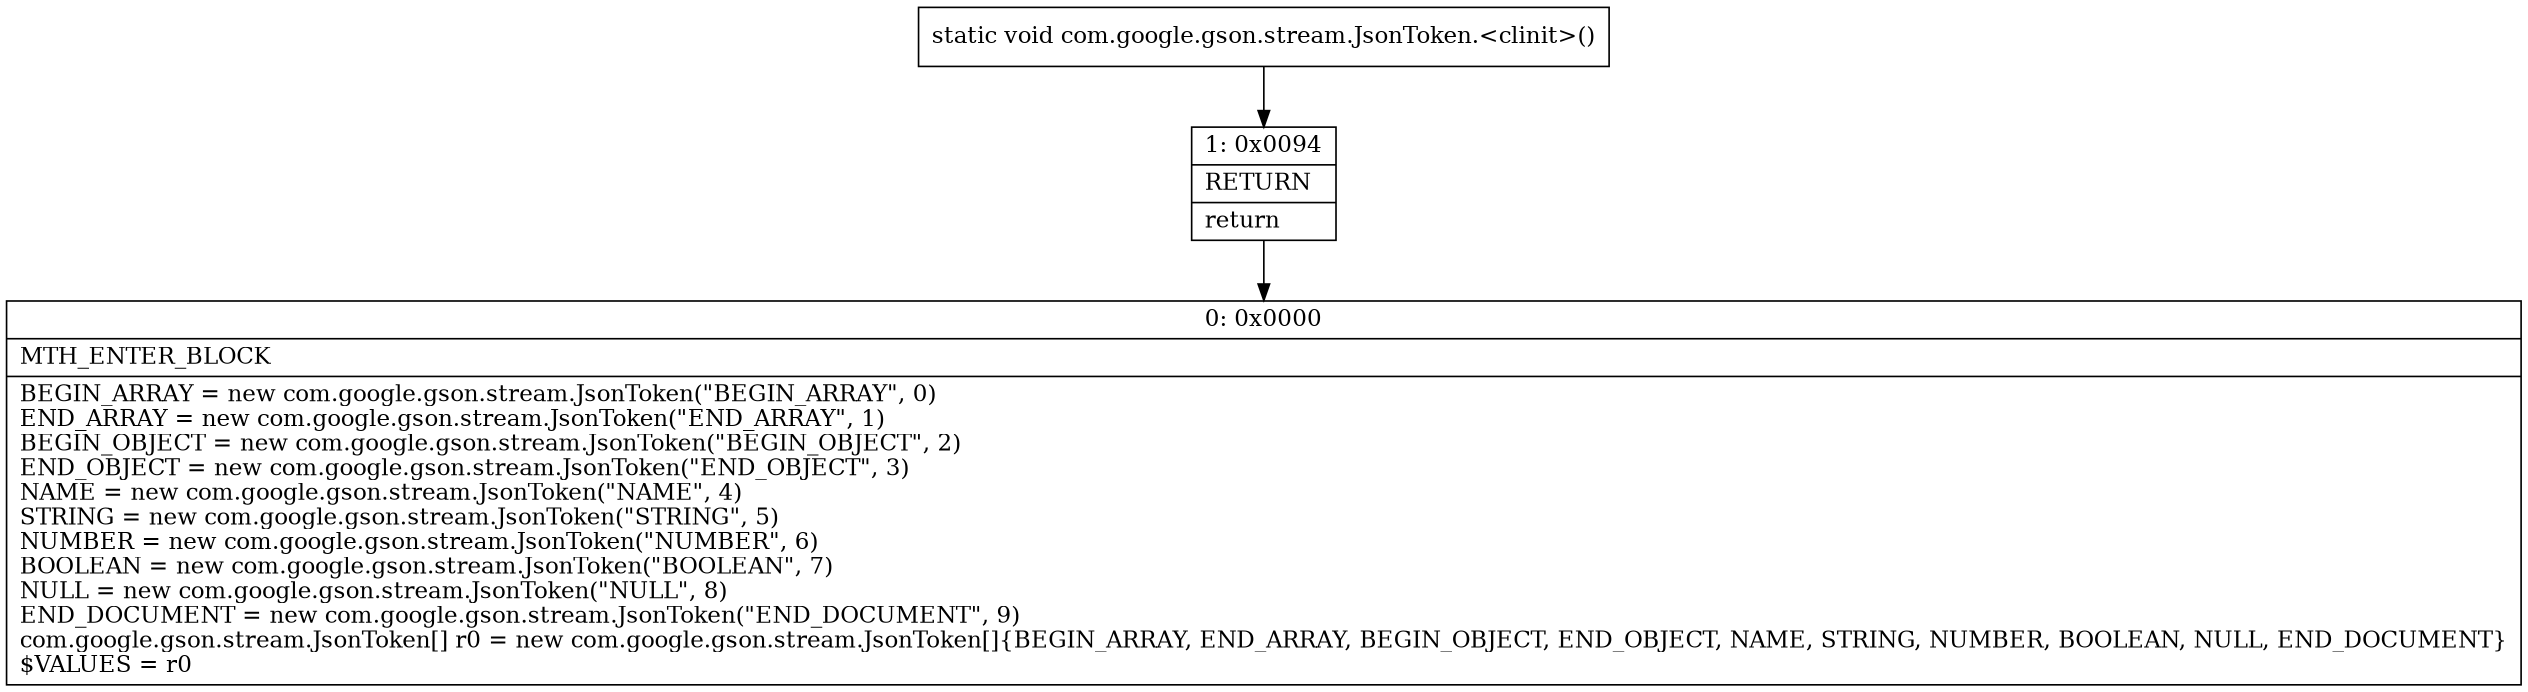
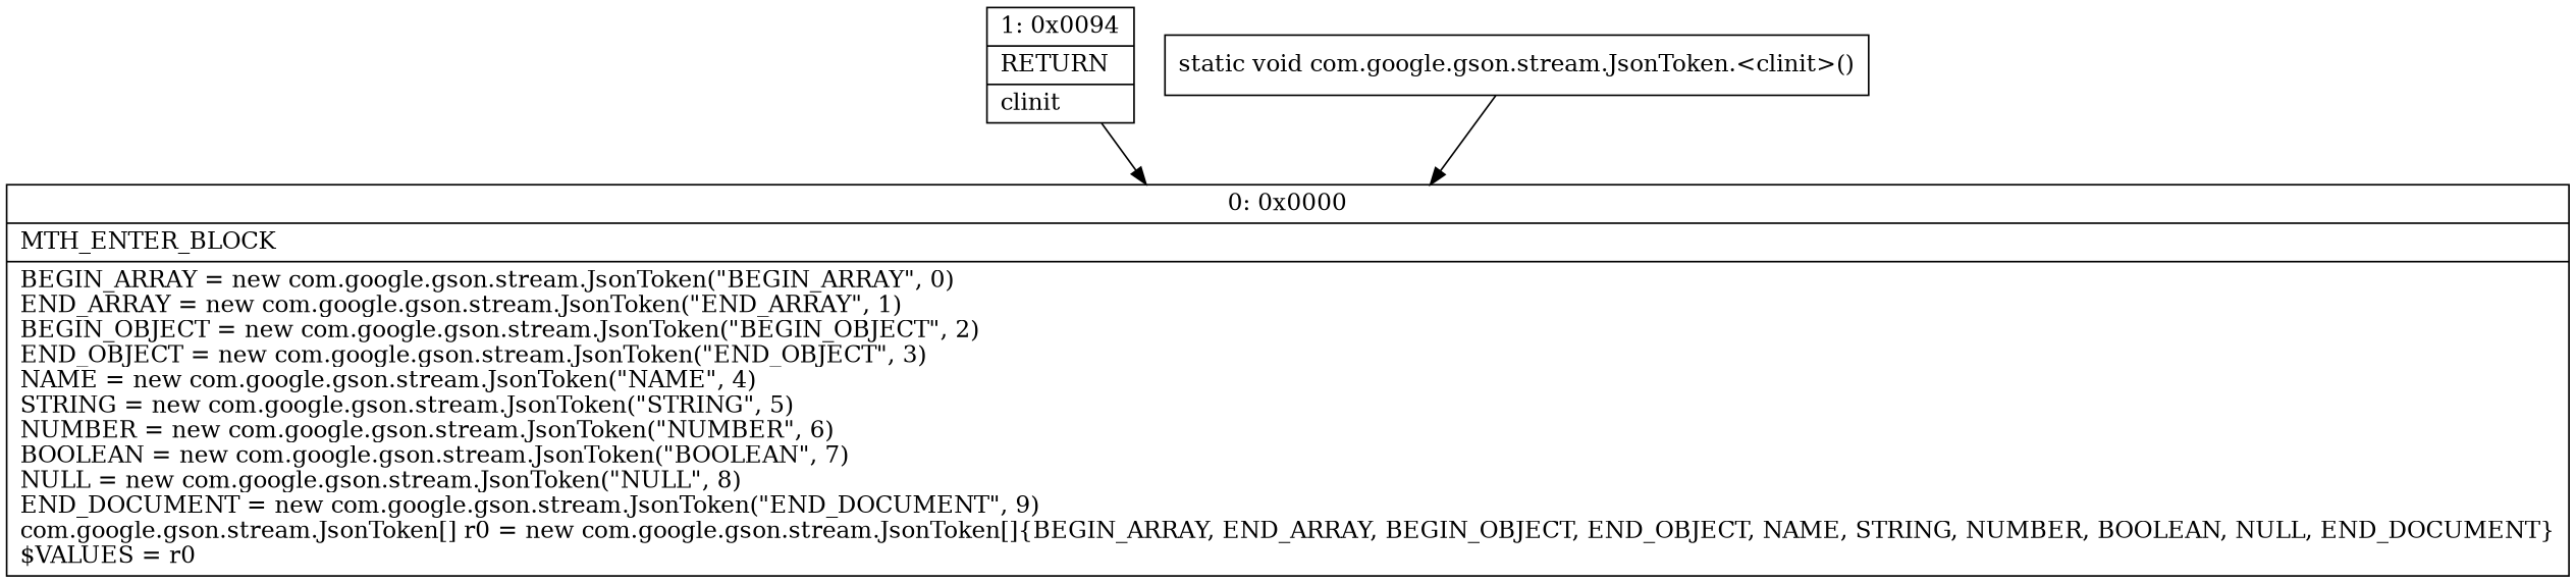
  digraph {
    node [shape=record]
    n1 [label="{0\:\ 0x0000|MTH_ENTER_BLOCK\l|BEGIN_ARRAY = new com.google.gson.stream.JsonToken(\"BEGIN_ARRAY\", 0)\lEND_ARRAY = new com.google.gson.stream.JsonToken(\"END_ARRAY\", 1)\lBEGIN_OBJECT = new com.google.gson.stream.JsonToken(\"BEGIN_OBJECT\", 2)\lEND_OBJECT = new com.google.gson.stream.JsonToken(\"END_OBJECT\", 3)\lNAME = new com.google.gson.stream.JsonToken(\"NAME\", 4)\lSTRING = new com.google.gson.stream.JsonToken(\"STRING\", 5)\lNUMBER = new com.google.gson.stream.JsonToken(\"NUMBER\", 6)\lBOOLEAN = new com.google.gson.stream.JsonToken(\"BOOLEAN\", 7)\lNULL = new com.google.gson.stream.JsonToken(\"NULL\", 8)\lEND_DOCUMENT = new com.google.gson.stream.JsonToken(\"END_DOCUMENT\", 9)\lcom.google.gson.stream.JsonToken[] r0 = new com.google.gson.stream.JsonToken[]\{BEGIN_ARRAY, END_ARRAY, BEGIN_OBJECT, END_OBJECT, NAME, STRING, NUMBER, BOOLEAN, NULL, END_DOCUMENT\}\l$VALUES = r0\l}"]
-   n2 [label="{1\:\ 0x0094|RETURN\l|return\l}"]
+   n2 [label="{1\:\ 0x0094|RETURN\l|clinit\l}"]
    n3 [label="{static void com.google.gson.stream.JsonToken.\<clinit\>() }"]
    n2 -> n1
-   n3 -> n2
+   n3 -> n1
  }
